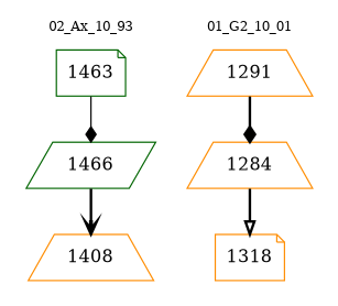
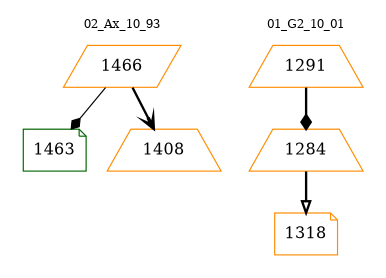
  digraph {
    node [color=darkorange shape=trapezium]
    edge [arrowhead=diamond color=black style=bold]
    n1 [color=darkgreen label=1463 shape=note]
-   n2 [color=darkgreen label=1466 shape=parallelogram]
+   n2 [label=1466 shape=parallelogram]
    n3 [label=1408]
    n4 [label=1291]
    n5 [label=1284]
    n6 [label=1318 shape=note]
    subgraph cluster_1 {
      color=white
      fontsize=10
      label="02_Ax_10_93"
      n1
      n2
      n3
    }
    subgraph cluster_2 {
      color=white
      fontsize=10
      label="01_G2_10_01"
      n4
      n5
      n6
    }
-   n1 -> n2 [style=solid]
+   n2 -> n1 [style=solid]
    n2 -> n3 [arrowhead=vee]
    n4 -> n5
    n5 -> n6 [arrowhead=onormal]
  }
